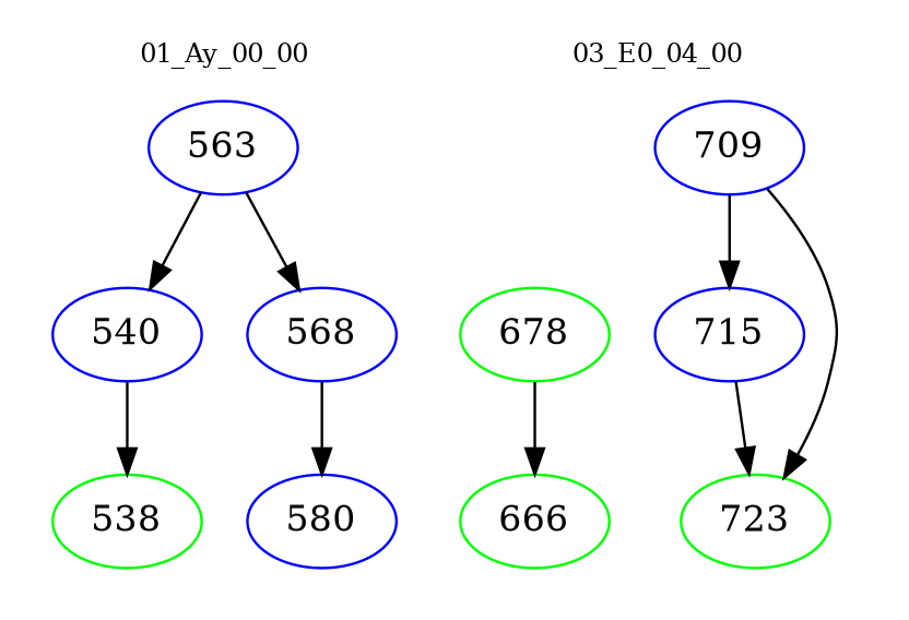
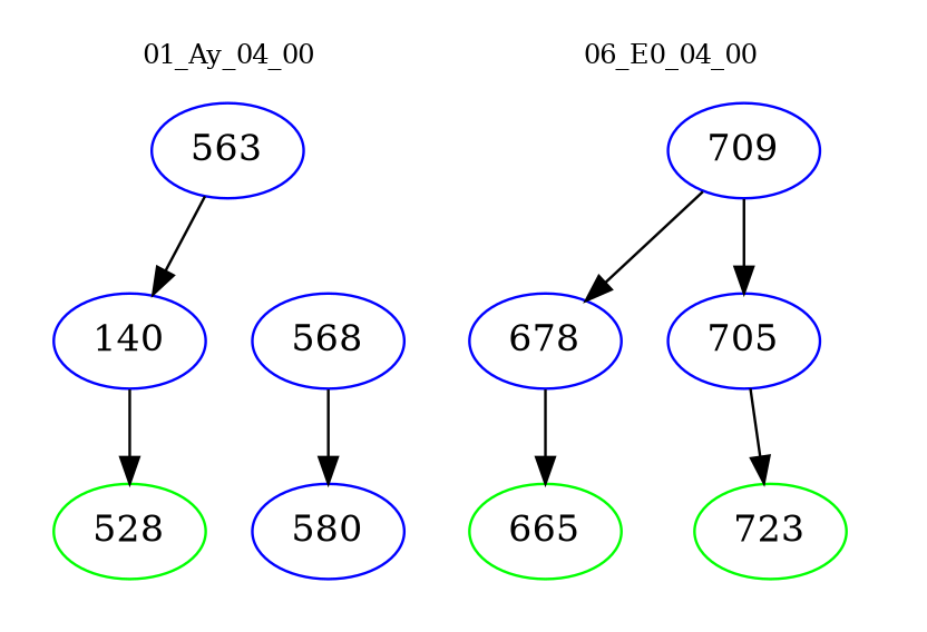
  digraph {
    node [color=blue]
    edge [color=black]
    n1 [label=563]
-   n2 [label=540]
+   n2 [label=140]
    n3 [label=568]
-   n4 [color=green label=538]
+   n4 [color=green label=528]
    n5 [label=580]
    n6 [label=709]
-   n7 [color=green label=678]
-   n8 [label=715]
-   n9 [color=green label=666]
+   n7 [label=678]
+   n8 [label=705]
+   n9 [color=green label=665]
    n10 [color=green label=723]
    subgraph cluster_1 {
      color=white
      fontsize=10
-     label="01_Ay_00_00"
+     label="01_Ay_04_00"
      n1
      n2
      n3
      n4
      n5
    }
    subgraph cluster_2 {
      color=white
      fontsize=10
-     label="03_E0_04_00"
+     label="06_E0_04_00"
      n6
      n7
      n8
      n9
      n10
    }
    n1 -> n2
-   n1 -> n3
    n2 -> n4
    n3 -> n5
-   n6 -> n10
+   n6 -> n7
    n6 -> n8
    n7 -> n9
    n8 -> n10
  }
